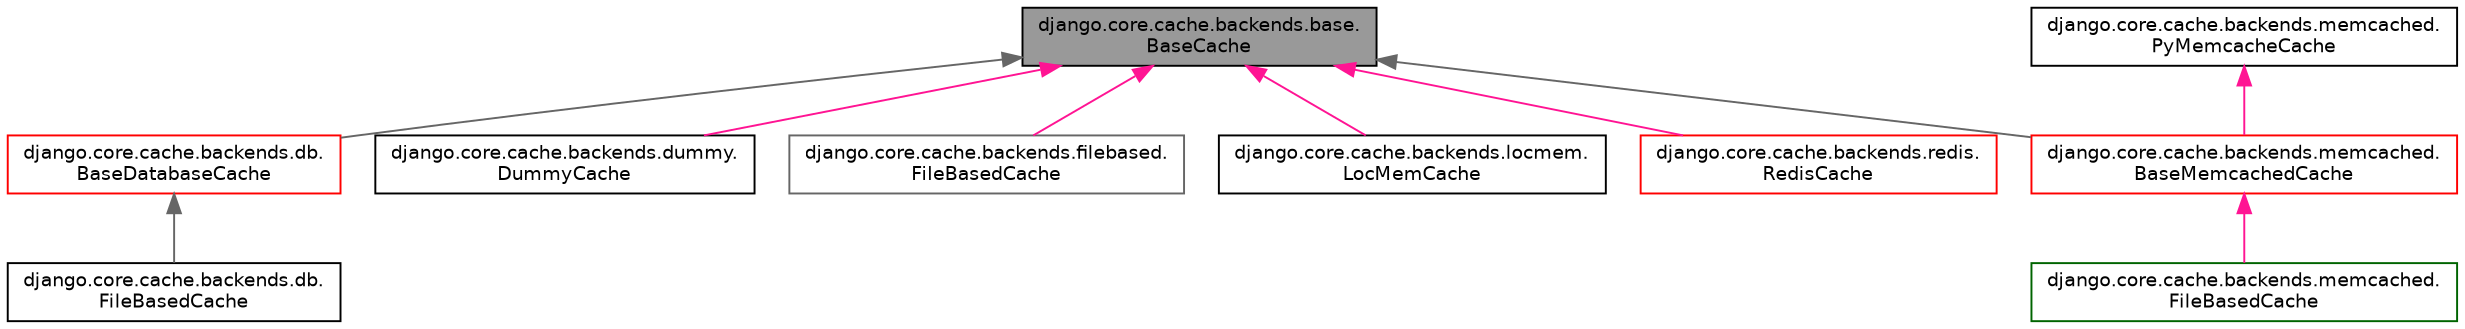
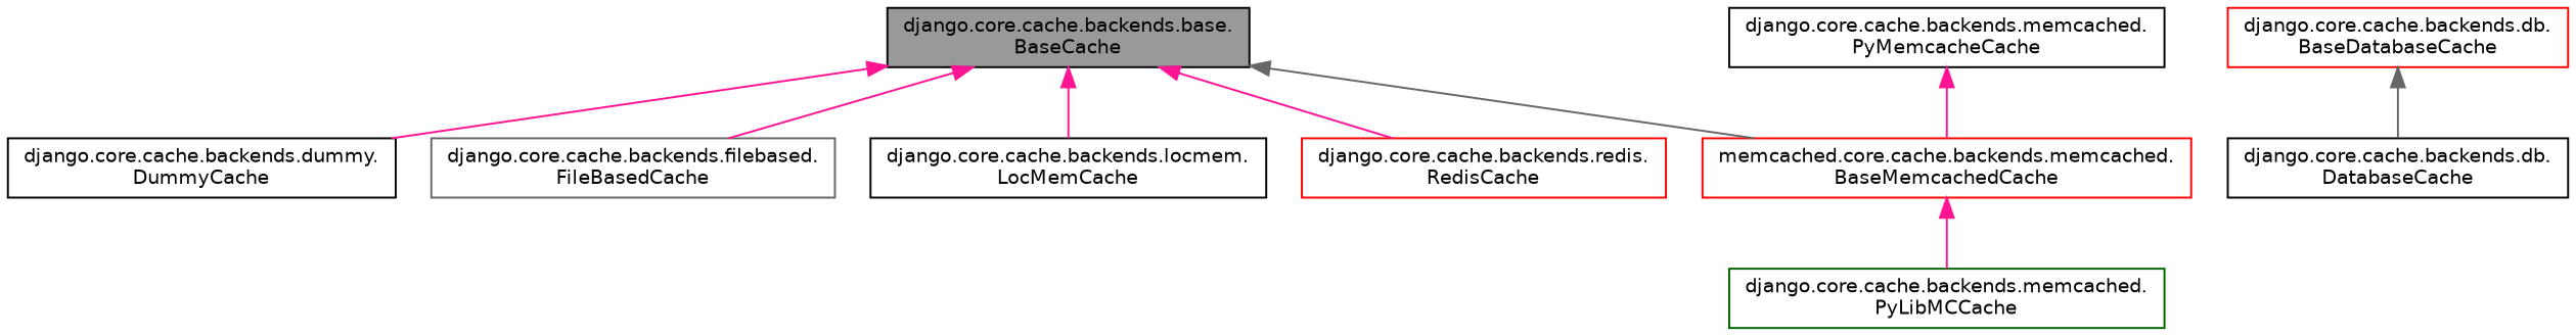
  digraph {
    rankdir=TB
    node [color=black fillcolor=white fontname=Helvetica fontsize=10 shape=box style=filled]
    edge [color=deeppink dir=back fontname=Helvetica fontsize=10 labelfontname=Helvetica labelfontsize=10 style=solid]
    n1 [fillcolor=grey60 fontcolor=black height=0.2 label="django.core.cache.backends.base.\lBaseCache" width=0.4]
    n2 [color=red height=0.2 label="django.core.cache.backends.db.\lBaseDatabaseCache" width=0.4]
    n3 [height=0.2 label="django.core.cache.backends.dummy.\lDummyCache" width=0.4]
    n4 [color=gray40 height=0.2 label="django.core.cache.backends.filebased.\lFileBasedCache" width=0.4]
    n5 [height=0.2 label="django.core.cache.backends.locmem.\lLocMemCache" width=0.4]
-   n6 [color=red height=0.2 label="django.core.cache.backends.memcached.\lBaseMemcachedCache" width=0.4]
+   n6 [color=red height=0.2 label="memcached.core.cache.backends.memcached.\lBaseMemcachedCache" width=0.4]
    n7 [color=red height=0.2 label="django.core.cache.backends.redis.\lRedisCache" width=0.4]
-   n8 [height=0.2 label="django.core.cache.backends.db.\lFileBasedCache" width=0.4]
-   n9 [color=darkgreen height=0.2 label="django.core.cache.backends.memcached.\lFileBasedCache" width=0.4]
+   n8 [height=0.2 label="django.core.cache.backends.db.\lDatabaseCache" width=0.4]
+   n9 [color=darkgreen height=0.2 label="django.core.cache.backends.memcached.\lPyLibMCCache" width=0.4]
    n10 [height=0.2 label="django.core.cache.backends.memcached.\lPyMemcacheCache" width=0.4]
-   n1 -> n2 [color=gray40]
    n1 -> n3
    n1 -> n4
    n1 -> n5
    n1 -> n6 [color=gray40]
    n1 -> n7
    n2 -> n8 [color=gray40]
    n6 -> n9
    n10 -> n6
  }
